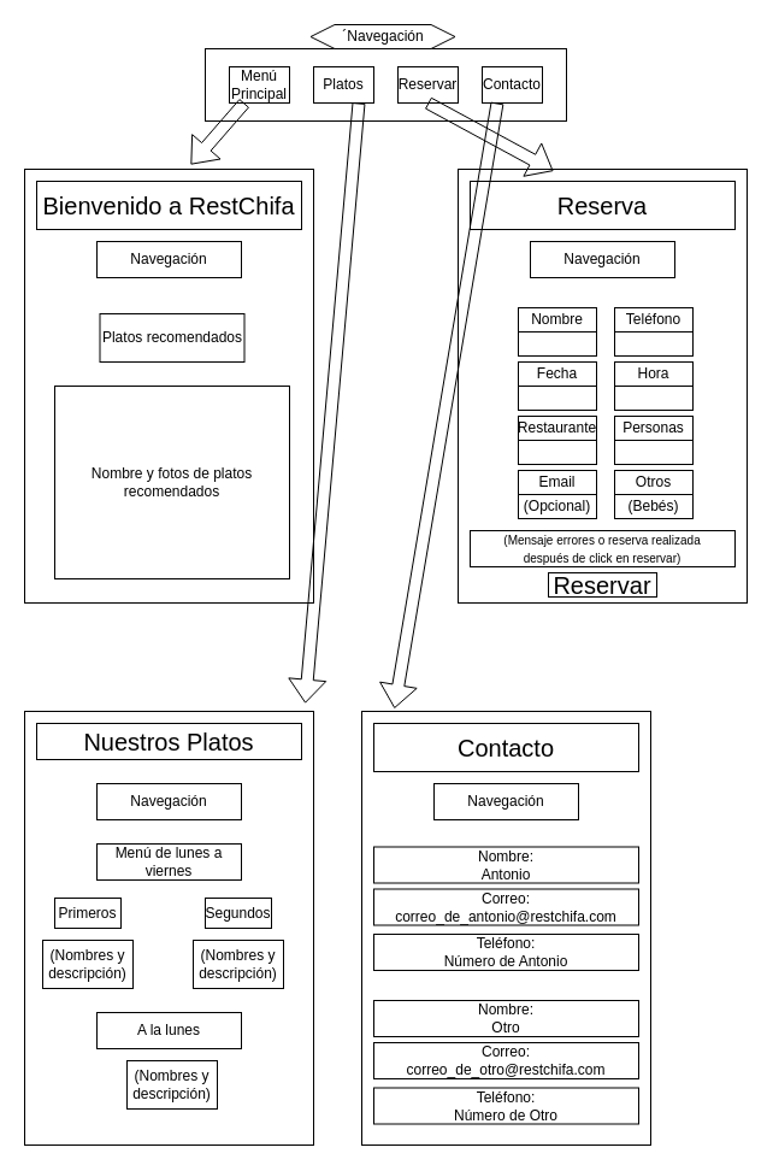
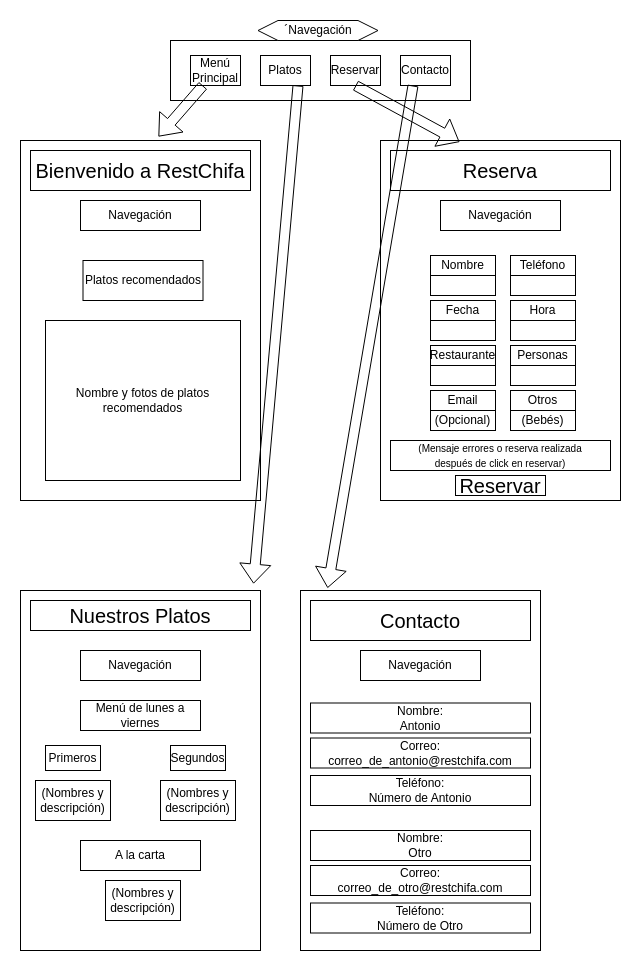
  <mxCell id="0" />
  <mxCell id="1" parent="0" />
  <mxCell id="2" value="" style="rounded=0;whiteSpace=wrap;html=1;" parent="1" vertex="1"><mxGeometry x="20" y="140" width="240" height="360" as="geometry" /></mxCell>
  <mxCell id="3" value="&lt;font style=&quot;font-size: 20px;&quot;&gt;Bienvenido a RestChifa&lt;/font&gt;" style="rounded=0;whiteSpace=wrap;html=1;" parent="1" vertex="1"><mxGeometry x="30" y="150" width="220" height="40" as="geometry" /></mxCell>
  <mxCell id="4" value="" style="rounded=0;whiteSpace=wrap;html=1;" parent="1" vertex="1"><mxGeometry x="380" y="140" width="240" height="360" as="geometry" /></mxCell>
  <mxCell id="5" value="&lt;font style=&quot;font-size: 20px;&quot;&gt;Reserva&lt;/font&gt;" style="rounded=0;whiteSpace=wrap;html=1;" parent="1" vertex="1"><mxGeometry x="390" y="150" width="220" height="40" as="geometry" /></mxCell>
  <mxCell id="6" value="Nombre" style="rounded=0;whiteSpace=wrap;html=1;" parent="1" vertex="1"><mxGeometry x="430" y="255" width="65" height="20" as="geometry" /></mxCell>
  <mxCell id="7" value="" style="rounded=0;whiteSpace=wrap;html=1;" parent="1" vertex="1"><mxGeometry x="430" y="275" width="65" height="20" as="geometry" /></mxCell>
  <mxCell id="8" value="&lt;font style=&quot;font-size: 20px;&quot;&gt;Reservar&lt;/font&gt;" style="rounded=0;whiteSpace=wrap;html=1;" parent="1" vertex="1"><mxGeometry x="455" y="475" width="90" height="20" as="geometry" /></mxCell>
  <mxCell id="9" value="Nombre y fotos de platos recomendados" style="rounded=0;whiteSpace=wrap;html=1;" parent="1" vertex="1"><mxGeometry x="45" y="320" width="195" height="160" as="geometry" /></mxCell>
  <mxCell id="10" value="Platos recomendados" style="rounded=0;whiteSpace=wrap;html=1;" parent="1" vertex="1"><mxGeometry x="82.5" y="260" width="120" height="40" as="geometry" /></mxCell>
  <mxCell id="11" value="" style="rounded=0;whiteSpace=wrap;html=1;" parent="1" vertex="1"><mxGeometry x="20" y="590" width="240" height="360" as="geometry" /></mxCell>
  <mxCell id="12" value="&lt;font style=&quot;font-size: 20px;&quot;&gt;Nuestros Platos&lt;/font&gt;" style="rounded=0;whiteSpace=wrap;html=1;" parent="1" vertex="1"><mxGeometry x="30" y="600" width="220" height="30" as="geometry" /></mxCell>
  <mxCell id="13" value="Primeros" style="rounded=0;whiteSpace=wrap;html=1;" parent="1" vertex="1"><mxGeometry x="45" y="745" width="55" height="25" as="geometry" /></mxCell>
  <mxCell id="14" value="Menú de lunes a viernes" style="rounded=0;whiteSpace=wrap;html=1;" parent="1" vertex="1"><mxGeometry x="80" y="700" width="120" height="30" as="geometry" /></mxCell>
  <mxCell id="15" value="Segundos" style="rounded=0;whiteSpace=wrap;html=1;" parent="1" vertex="1"><mxGeometry x="170" y="745" width="55" height="25" as="geometry" /></mxCell>
  <mxCell id="16" value="(Nombres y descripción)" style="rounded=0;whiteSpace=wrap;html=1;" parent="1" vertex="1"><mxGeometry x="35" y="780" width="75" height="40" as="geometry" /></mxCell>
  <mxCell id="17" value="(Nombres y descripción)" style="rounded=0;whiteSpace=wrap;html=1;" parent="1" vertex="1"><mxGeometry x="160" y="780" width="75" height="40" as="geometry" /></mxCell>
  <mxCell id="18" value="&lt;font size=&quot;1&quot;&gt;(Mensaje errores o reserva realizada&lt;br&gt;después de click en reservar)&lt;/font&gt;" style="rounded=0;whiteSpace=wrap;html=1;" parent="1" vertex="1"><mxGeometry x="390" y="440" width="220" height="30" as="geometry" /></mxCell>
  <mxCell id="19" style="edgeStyle=orthogonalEdgeStyle;rounded=0;orthogonalLoop=1;jettySize=auto;html=1;exitX=0.5;exitY=1;exitDx=0;exitDy=0;" parent="1" source="7" target="7" edge="1"><mxGeometry relative="1" as="geometry" /></mxCell>
  <mxCell id="20" value="" style="rounded=0;whiteSpace=wrap;html=1;" parent="1" vertex="1"><mxGeometry x="170" y="40" width="300" height="60" as="geometry" /></mxCell>
  <mxCell id="21" value="Menú Principal" style="rounded=0;whiteSpace=wrap;html=1;" parent="1" vertex="1"><mxGeometry x="190" y="55" width="50" height="30" as="geometry" /></mxCell>
  <mxCell id="22" value="Platos" style="rounded=0;whiteSpace=wrap;html=1;" parent="1" vertex="1"><mxGeometry x="260" y="55" width="50" height="30" as="geometry" /></mxCell>
  <mxCell id="23" value="Reservar" style="rounded=0;whiteSpace=wrap;html=1;" parent="1" vertex="1"><mxGeometry x="330" y="55" width="50" height="30" as="geometry" /></mxCell>
  <mxCell id="24" value="Contacto" style="rounded=0;whiteSpace=wrap;html=1;" parent="1" vertex="1"><mxGeometry x="400" y="55" width="50" height="30" as="geometry" /></mxCell>
  <mxCell id="25" value="´Navegación" style="shape=hexagon;perimeter=hexagonPerimeter2;whiteSpace=wrap;html=1;fixedSize=1;" parent="1" vertex="1"><mxGeometry x="257.5" y="20" width="120" height="20" as="geometry" /></mxCell>
  <mxCell id="26" value="" style="shape=flexArrow;endArrow=classic;html=1;rounded=0;exitX=0.25;exitY=1;exitDx=0;exitDy=0;entryX=0.575;entryY=-0.011;entryDx=0;entryDy=0;entryPerimeter=0;" parent="1" source="21" target="2" edge="1"><mxGeometry width="50" height="50" relative="1" as="geometry"><mxPoint x="320" y="230" as="sourcePoint" /><mxPoint x="370" y="180" as="targetPoint" /></mxGeometry></mxCell>
  <mxCell id="27" value="" style="shape=flexArrow;endArrow=classic;html=1;rounded=0;exitX=0.75;exitY=1;exitDx=0;exitDy=0;entryX=0.971;entryY=-0.019;entryDx=0;entryDy=0;entryPerimeter=0;" parent="1" source="22" target="11" edge="1"><mxGeometry width="50" height="50" relative="1" as="geometry"><mxPoint x="153" y="95" as="sourcePoint" /><mxPoint x="31" y="449" as="targetPoint" /></mxGeometry></mxCell>
  <mxCell id="28" value="Navegación" style="rounded=0;whiteSpace=wrap;html=1;" parent="1" vertex="1"><mxGeometry x="80" y="200" width="120" height="30" as="geometry" /></mxCell>
  <mxCell id="29" value="Navegación" style="rounded=0;whiteSpace=wrap;html=1;" parent="1" vertex="1"><mxGeometry x="440" y="200" width="120" height="30" as="geometry" /></mxCell>
  <mxCell id="30" value="Navegación" style="rounded=0;whiteSpace=wrap;html=1;" parent="1" vertex="1"><mxGeometry x="80" y="650" width="120" height="30" as="geometry" /></mxCell>
  <mxCell id="31" value="" style="shape=flexArrow;endArrow=classic;html=1;rounded=0;exitX=0.5;exitY=1;exitDx=0;exitDy=0;entryX=0.329;entryY=0.004;entryDx=0;entryDy=0;entryPerimeter=0;" parent="1" source="23" target="4" edge="1"><mxGeometry width="50" height="50" relative="1" as="geometry"><mxPoint x="310" y="290" as="sourcePoint" /><mxPoint x="360" y="240" as="targetPoint" /></mxGeometry></mxCell>
  <mxCell id="32" value="" style="rounded=0;whiteSpace=wrap;html=1;" parent="1" vertex="1"><mxGeometry x="300" y="590" width="240" height="360" as="geometry" /></mxCell>
  <mxCell id="33" value="&lt;font style=&quot;font-size: 20px;&quot;&gt;Contacto&lt;/font&gt;" style="rounded=0;whiteSpace=wrap;html=1;" parent="1" vertex="1"><mxGeometry x="310" y="600" width="220" height="40" as="geometry" /></mxCell>
  <mxCell id="34" value="Correo: &lt;br&gt;correo_de_antonio@restchifa.com" style="rounded=0;whiteSpace=wrap;html=1;" parent="1" vertex="1"><mxGeometry x="310" y="737.5" width="220" height="30" as="geometry" /></mxCell>
  <mxCell id="35" value="Navegación" style="rounded=0;whiteSpace=wrap;html=1;" parent="1" vertex="1"><mxGeometry x="360" y="650" width="120" height="30" as="geometry" /></mxCell>
  <mxCell id="36" value="Teléfono: &lt;br&gt;Número de Antonio" style="rounded=0;whiteSpace=wrap;html=1;" parent="1" vertex="1"><mxGeometry x="310" y="775" width="220" height="30" as="geometry" /></mxCell>
  <mxCell id="37" value="" style="shape=flexArrow;endArrow=classic;html=1;rounded=0;exitX=0.25;exitY=1;exitDx=0;exitDy=0;entryX=0.113;entryY=-0.007;entryDx=0;entryDy=0;entryPerimeter=0;" parent="1" source="24" target="32" edge="1"><mxGeometry width="50" height="50" relative="1" as="geometry"><mxPoint x="310" y="290" as="sourcePoint" /><mxPoint x="360" y="240" as="targetPoint" /></mxGeometry></mxCell>
  <mxCell id="38" value="Teléfono" style="rounded=0;whiteSpace=wrap;html=1;" vertex="1" parent="1"><mxGeometry x="510" y="255" width="65" height="20" as="geometry" /></mxCell>
  <mxCell id="39" value="" style="rounded=0;whiteSpace=wrap;html=1;" vertex="1" parent="1"><mxGeometry x="510" y="275" width="65" height="20" as="geometry" /></mxCell>
  <mxCell id="40" value="Fecha" style="rounded=0;whiteSpace=wrap;html=1;" vertex="1" parent="1"><mxGeometry x="430" y="300" width="65" height="20" as="geometry" /></mxCell>
  <mxCell id="41" value="" style="rounded=0;whiteSpace=wrap;html=1;" vertex="1" parent="1"><mxGeometry x="430" y="320" width="65" height="20" as="geometry" /></mxCell>
  <mxCell id="42" value="Restaurante" style="rounded=0;whiteSpace=wrap;html=1;" vertex="1" parent="1"><mxGeometry x="430" y="345" width="65" height="20" as="geometry" /></mxCell>
  <mxCell id="43" value="" style="rounded=0;whiteSpace=wrap;html=1;" vertex="1" parent="1"><mxGeometry x="430" y="365" width="65" height="20" as="geometry" /></mxCell>
  <mxCell id="44" value="Personas" style="rounded=0;whiteSpace=wrap;html=1;" vertex="1" parent="1"><mxGeometry x="510" y="345" width="65" height="20" as="geometry" /></mxCell>
  <mxCell id="45" value="" style="rounded=0;whiteSpace=wrap;html=1;" vertex="1" parent="1"><mxGeometry x="510" y="365" width="65" height="20" as="geometry" /></mxCell>
  <mxCell id="46" value="Email" style="rounded=0;whiteSpace=wrap;html=1;" vertex="1" parent="1"><mxGeometry x="430" y="390" width="65" height="20" as="geometry" /></mxCell>
  <mxCell id="47" value="(Opcional)" style="rounded=0;whiteSpace=wrap;html=1;" vertex="1" parent="1"><mxGeometry x="430" y="410" width="65" height="20" as="geometry" /></mxCell>
  <mxCell id="48" value="Otros" style="rounded=0;whiteSpace=wrap;html=1;" vertex="1" parent="1"><mxGeometry x="510" y="390" width="65" height="20" as="geometry" /></mxCell>
  <mxCell id="49" value="(Bebés)" style="rounded=0;whiteSpace=wrap;html=1;" vertex="1" parent="1"><mxGeometry x="510" y="410" width="65" height="20" as="geometry" /></mxCell>
  <mxCell id="50" value="Hora" style="rounded=0;whiteSpace=wrap;html=1;" vertex="1" parent="1"><mxGeometry x="510" y="300" width="65" height="20" as="geometry" /></mxCell>
  <mxCell id="51" value="" style="rounded=0;whiteSpace=wrap;html=1;" vertex="1" parent="1"><mxGeometry x="510" y="320" width="65" height="20" as="geometry" /></mxCell>
  <mxCell id="52" value="Nombre: &lt;br&gt;Antonio" style="rounded=0;whiteSpace=wrap;html=1;" vertex="1" parent="1"><mxGeometry x="310" y="702.5" width="220" height="30" as="geometry" /></mxCell>
  <mxCell id="53" value="Correo: &lt;br&gt;correo_de_otro@restchifa.com" style="rounded=0;whiteSpace=wrap;html=1;" vertex="1" parent="1"><mxGeometry x="310" y="865" width="220" height="30" as="geometry" /></mxCell>
  <mxCell id="54" value="Teléfono: &lt;br&gt;Número de Otro" style="rounded=0;whiteSpace=wrap;html=1;" vertex="1" parent="1"><mxGeometry x="310" y="902.5" width="220" height="30" as="geometry" /></mxCell>
  <mxCell id="55" value="Nombre: &lt;br&gt;Otro" style="rounded=0;whiteSpace=wrap;html=1;" vertex="1" parent="1"><mxGeometry x="310" y="830" width="220" height="30" as="geometry" /></mxCell>
- <mxCell id="56" value="A la lunes" style="rounded=0;whiteSpace=wrap;html=1;" vertex="1" parent="1"><mxGeometry x="80" y="840" width="120" height="30" as="geometry" /></mxCell>
+ <mxCell id="56" value="A la carta" style="rounded=0;whiteSpace=wrap;html=1;" vertex="1" parent="1"><mxGeometry x="80" y="840" width="120" height="30" as="geometry" /></mxCell>
  <mxCell id="57" value="(Nombres y descripción)" style="rounded=0;whiteSpace=wrap;html=1;" vertex="1" parent="1"><mxGeometry x="105" y="880" width="75" height="40" as="geometry" /></mxCell>
